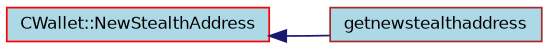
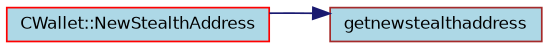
  digraph {
    rankdir=LR
    node [fillcolor=lightblue fontname=Helvetica fontsize=10 shape=record style=filled]
    n1 [color=red fontcolor=black height=0.2 label="CWallet::NewStealthAddress" width=0.4]
    n2 [color=brown height=0.2 label=getnewstealthaddress width=0.4]
-   n1 -> n2 [color=midnightblue dir=back fontname=Helvetica fontsize=10 labelfontname=Helvetica labelfontsize=10 style=solid]
+   n2 -> n1 [color=midnightblue dir=back fontname=Helvetica fontsize=10 labelfontname=Helvetica labelfontsize=10 style=solid]
  }
